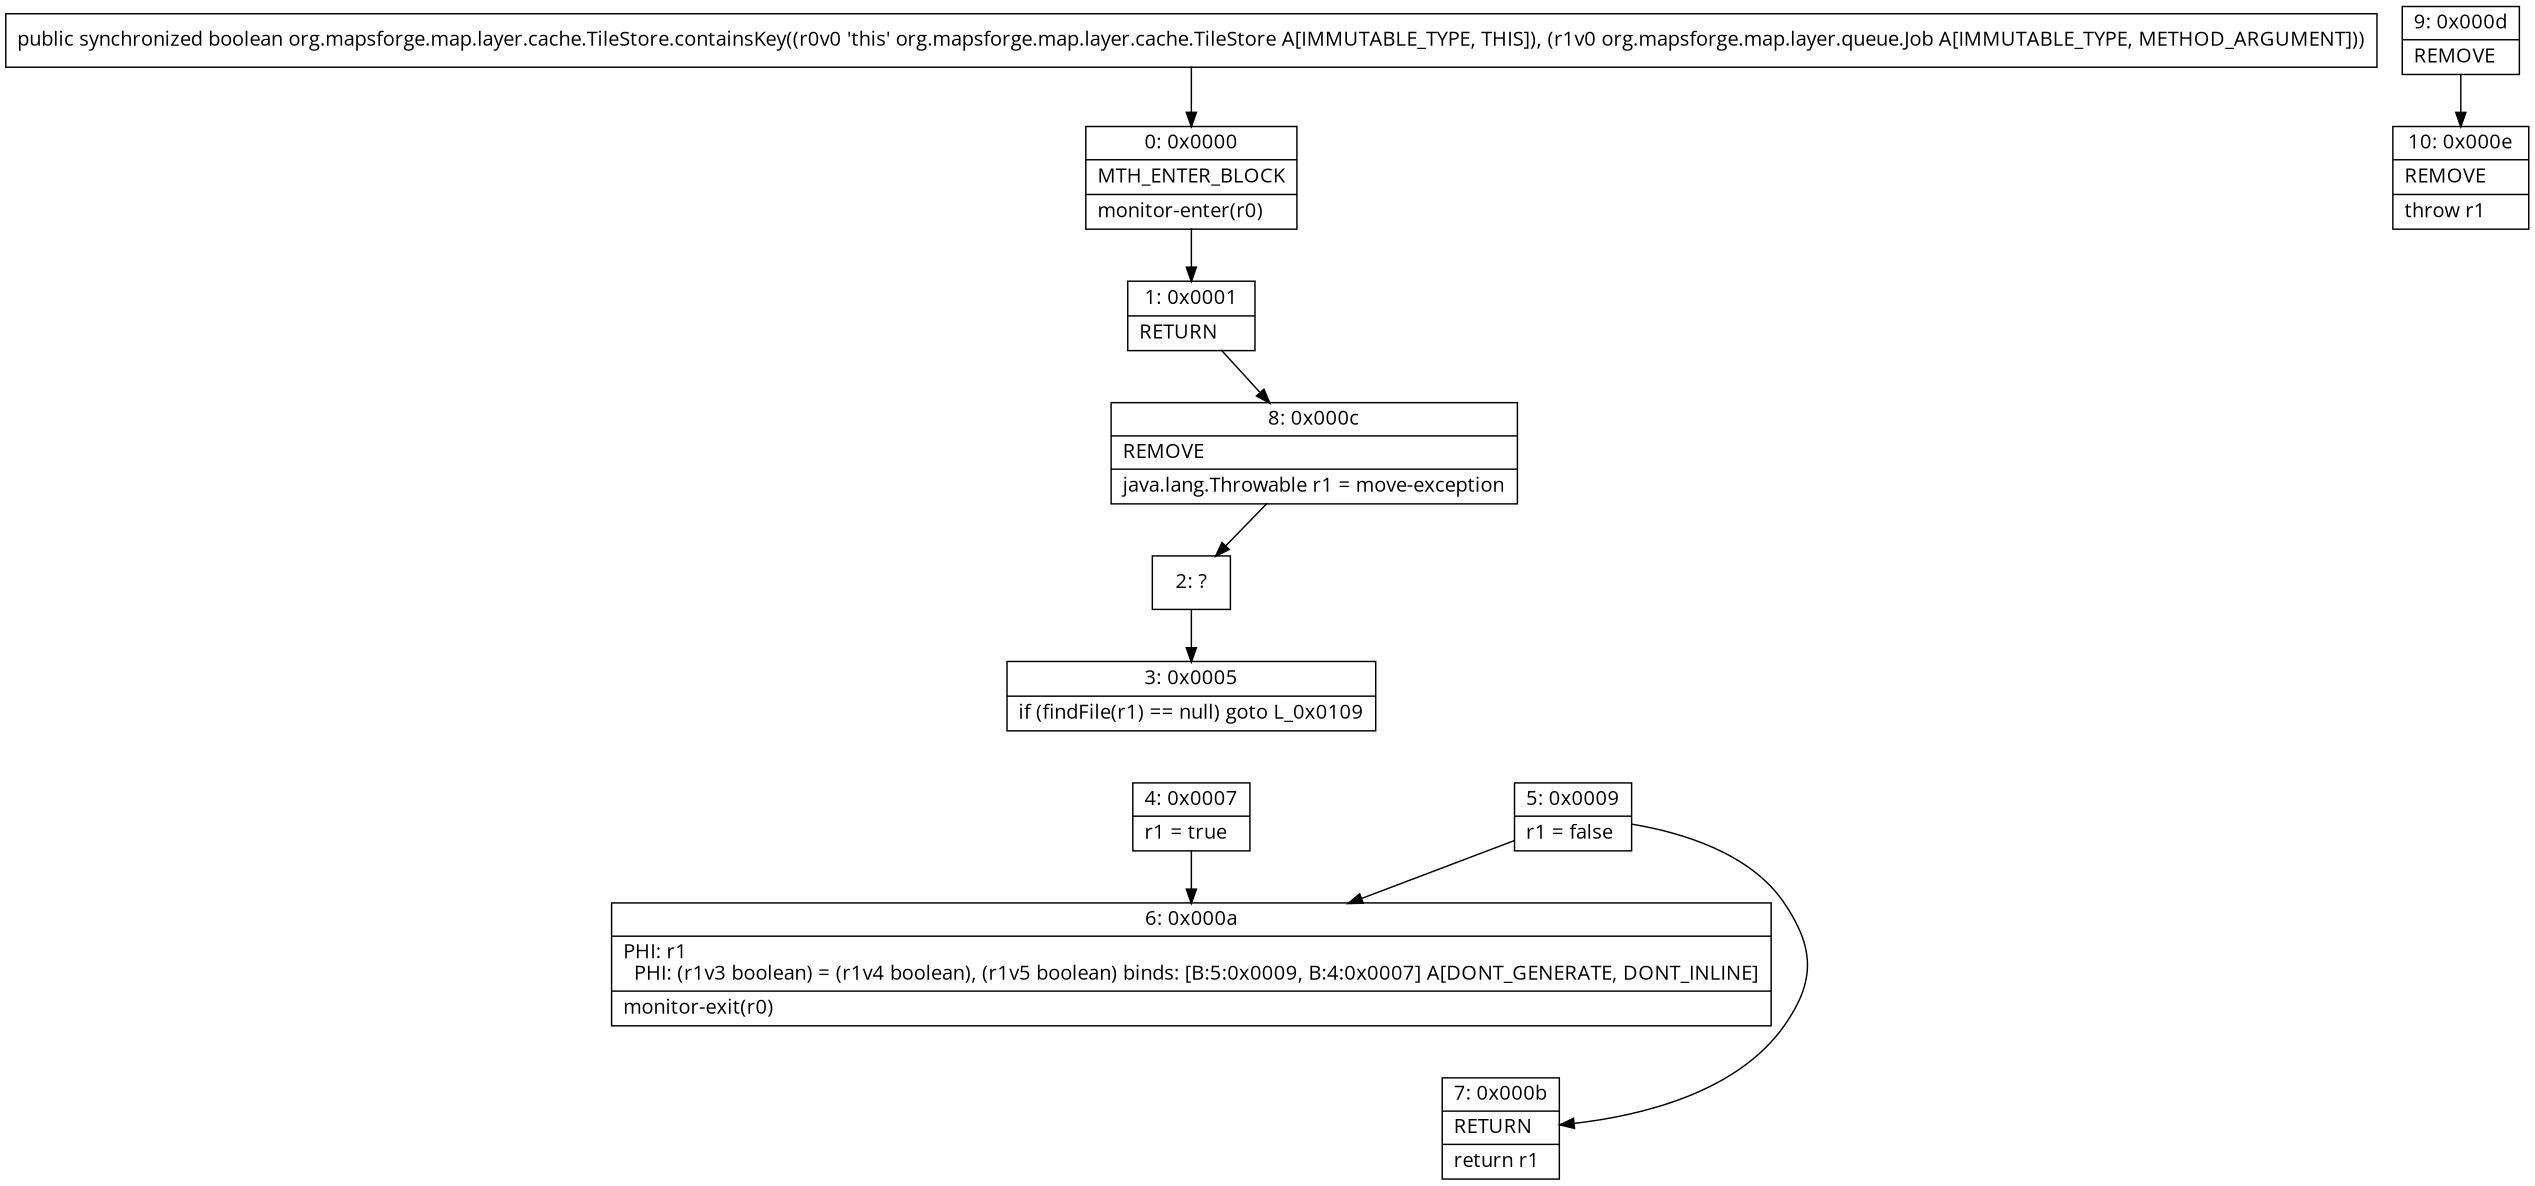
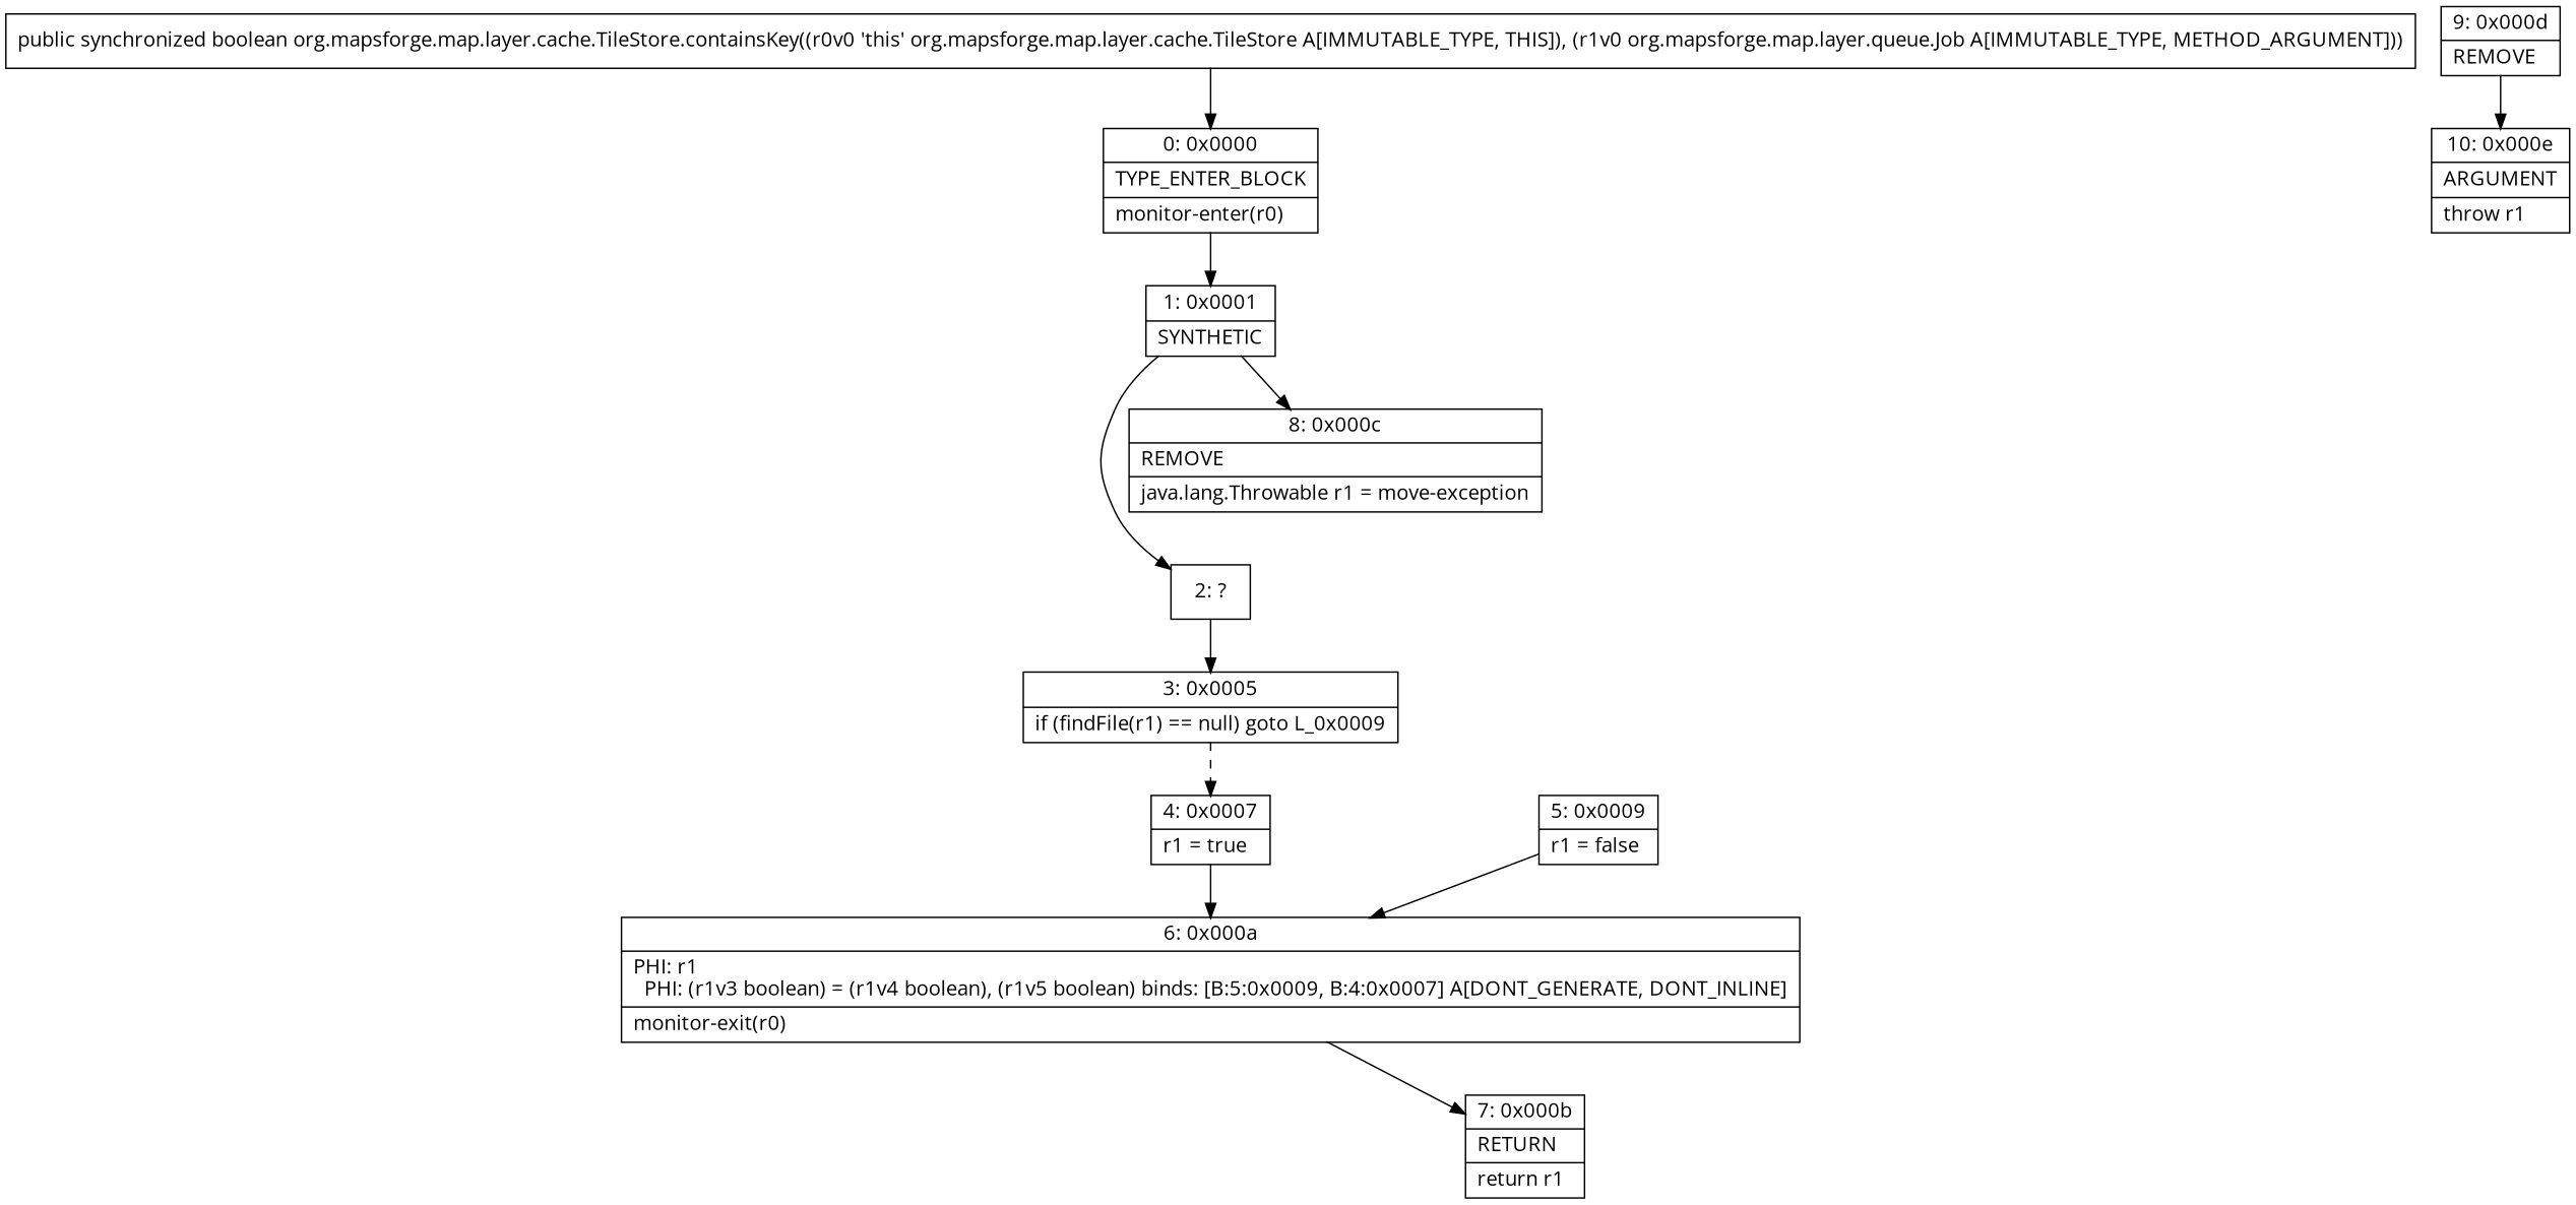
  digraph {
    fontname="Open Sans"
    node [fontname="Open Sans" shape=record]
    edge [fontname="Open Sans"]
-   n1 [label="{0\:\ 0x0000|MTH_ENTER_BLOCK\l|monitor\-enter(r0)\l}"]
-   n2 [label="{1\:\ 0x0001|RETURN\l}"]
+   n1 [label="{0\:\ 0x0000|TYPE_ENTER_BLOCK\l|monitor\-enter(r0)\l}"]
+   n2 [label="{1\:\ 0x0001|SYNTHETIC\l}"]
    n3 [label="{2\:\ ?}"]
    n4 [label="{8\:\ 0x000c|REMOVE\l|java.lang.Throwable r1 = move\-exception\l}"]
-   n5 [label="{3\:\ 0x0005|if (findFile(r1) == null) goto L_0x0109\l}"]
+   n5 [label="{3\:\ 0x0005|if (findFile(r1) == null) goto L_0x0009\l}"]
    n6 [label="{4\:\ 0x0007|r1 = true\l}"]
    n7 [label="{6\:\ 0x000a|PHI: r1 \l  PHI: (r1v3 boolean) = (r1v4 boolean), (r1v5 boolean) binds: [B:5:0x0009, B:4:0x0007] A[DONT_GENERATE, DONT_INLINE]\l|monitor\-exit(r0)\l}"]
    n8 [label="{5\:\ 0x0009|r1 = false\l}"]
    n9 [label="{7\:\ 0x000b|RETURN\l|return r1\l}"]
    n10 [label="{9\:\ 0x000d|REMOVE\l}"]
-   n11 [label="{10\:\ 0x000e|REMOVE\l|throw r1\l}"]
+   n11 [label="{10\:\ 0x000e|ARGUMENT\l|throw r1\l}"]
    n12 [label="{public synchronized boolean org.mapsforge.map.layer.cache.TileStore.containsKey((r0v0 'this' org.mapsforge.map.layer.cache.TileStore A[IMMUTABLE_TYPE, THIS]), (r1v0 org.mapsforge.map.layer.queue.Job A[IMMUTABLE_TYPE, METHOD_ARGUMENT])) }"]
    n1 -> n2
-   n4 -> n3
+   n2 -> n3
    n2 -> n4
    n3 -> n5
+   n5 -> n6 [style=dashed]
    n6 -> n7
-   n8 -> n9
+   n7 -> n9
    n8 -> n7
    n10 -> n11
    n12 -> n1
  }
